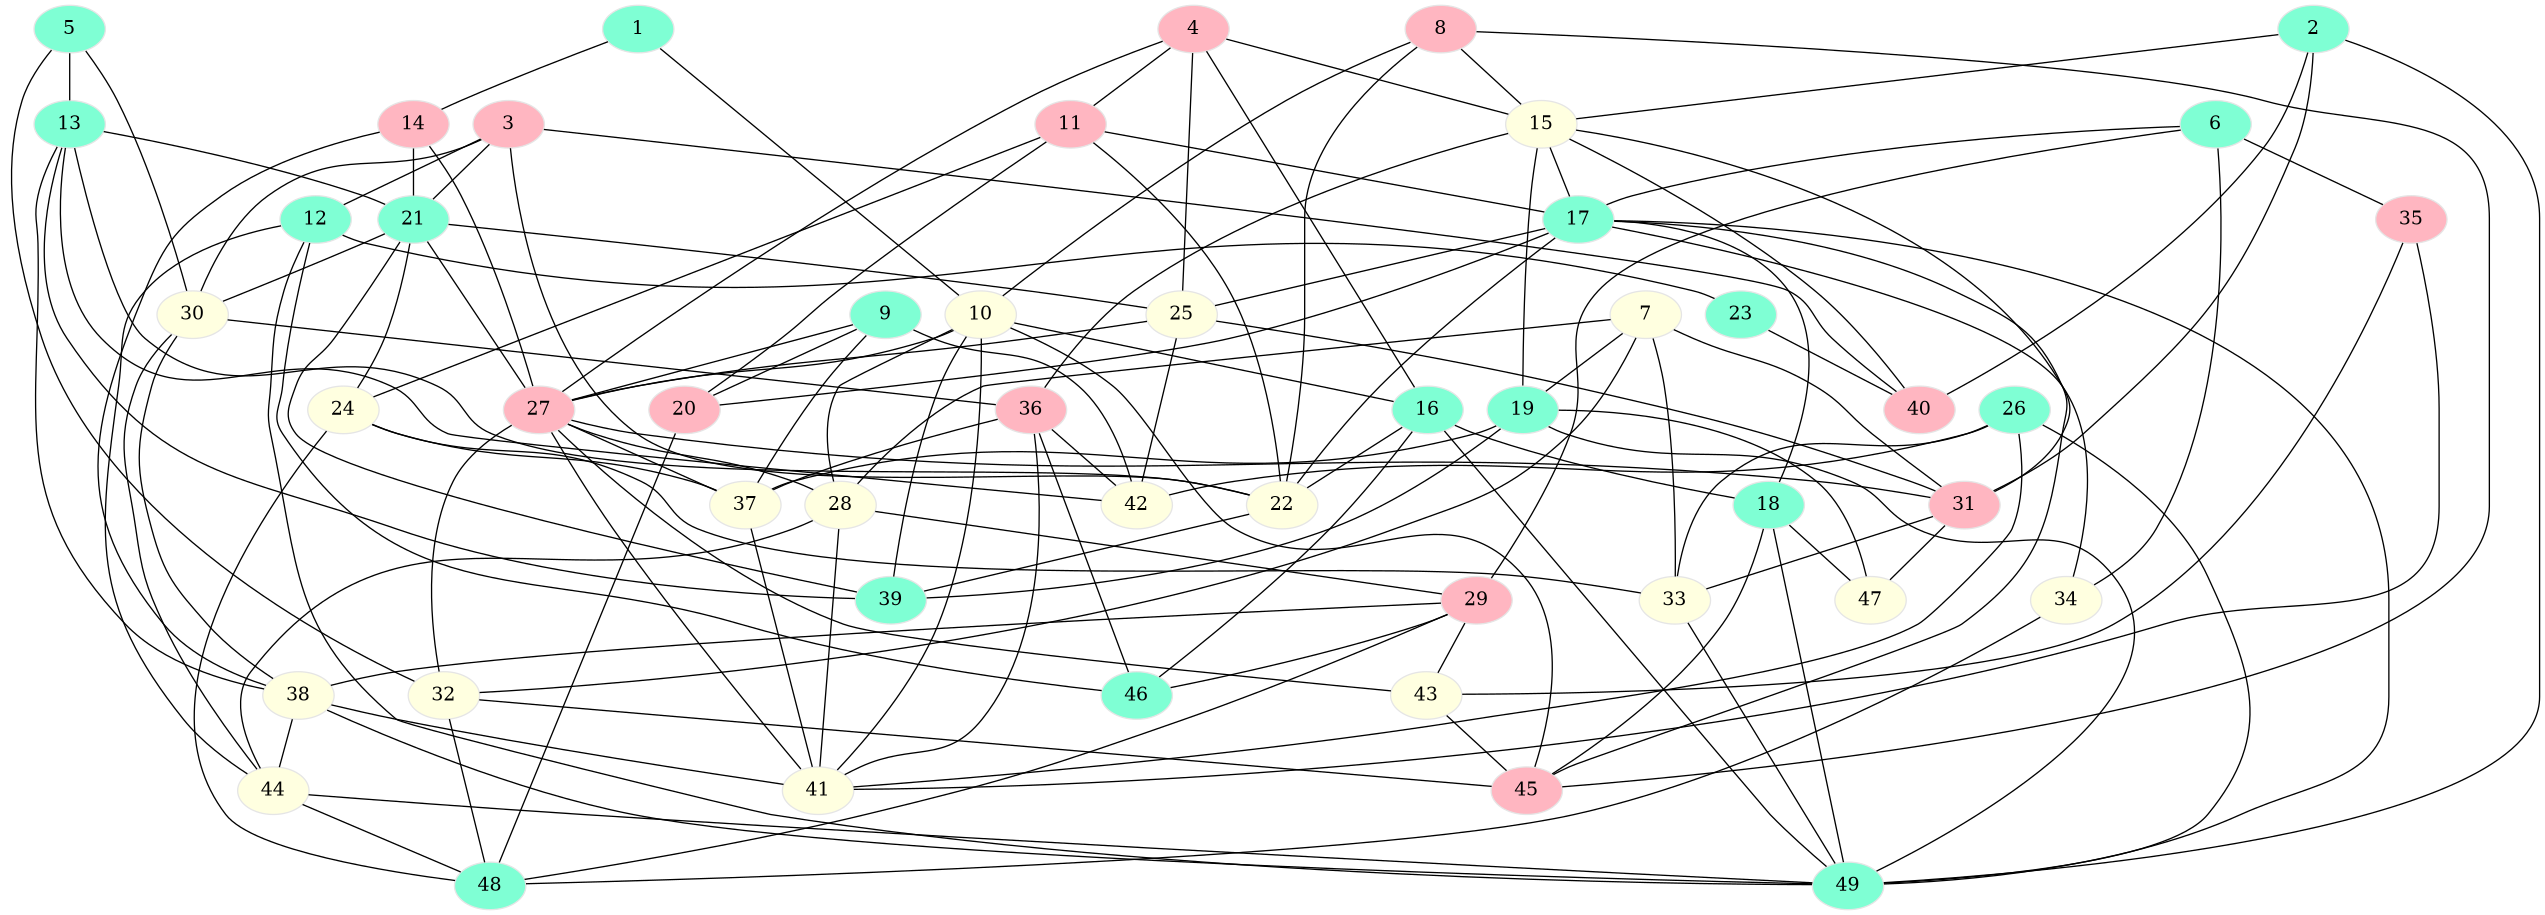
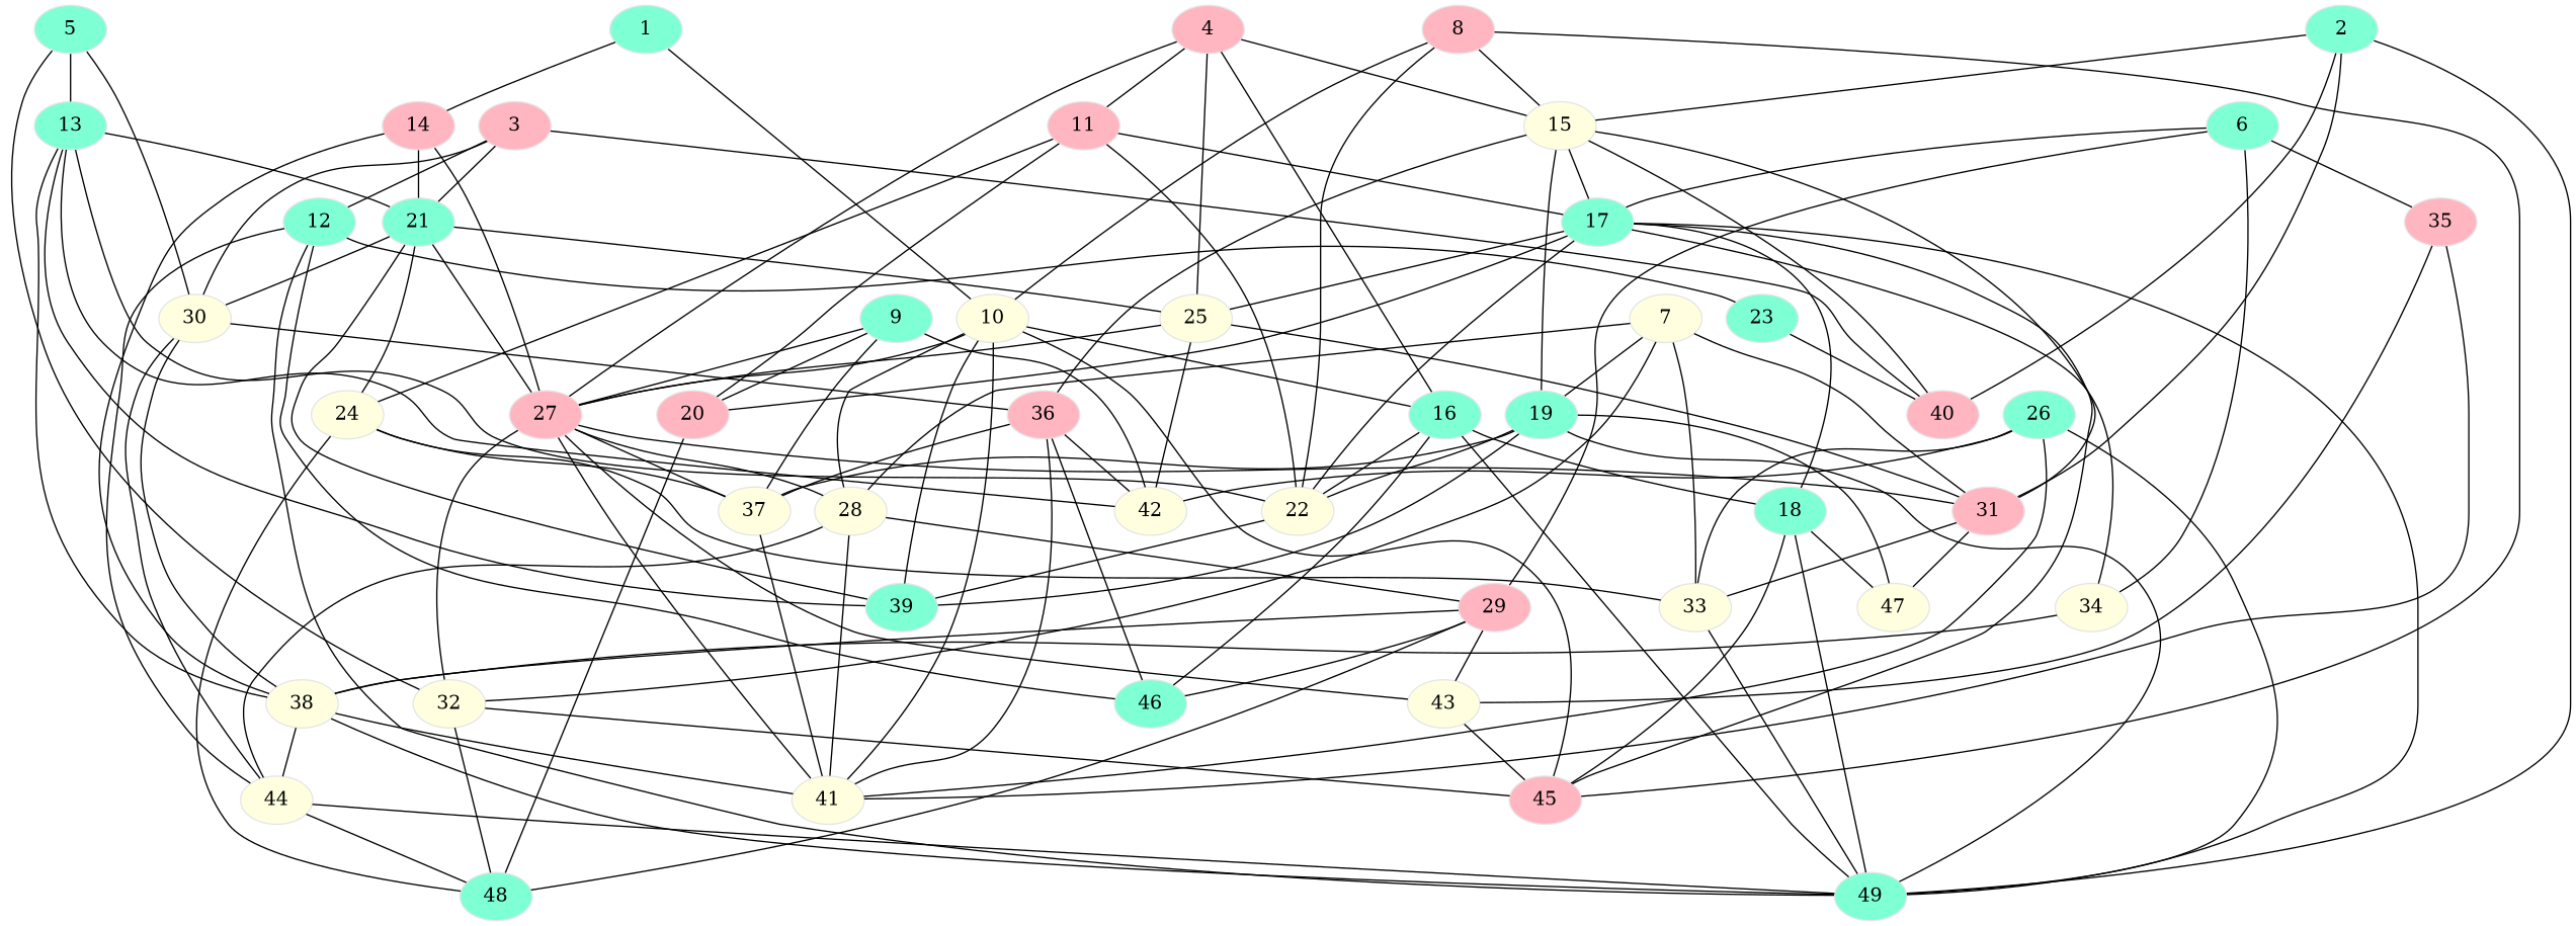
  graph {
    node [color=gray90 fillcolor=aquamarine style=filled]
    edge [weight=1.0]
    1
    10 [fillcolor=lightyellow]
    14 [fillcolor=lightpink]
    16
    27 [fillcolor=lightpink]
    28 [fillcolor=lightyellow]
    45 [fillcolor=lightpink]
    39
    41 [fillcolor=lightyellow]
    21
    38 [fillcolor=lightyellow]
    2
    15 [fillcolor=lightyellow]
    31 [fillcolor=lightpink]
    40 [fillcolor=lightpink]
    49
    17
    19
    36 [fillcolor=lightpink]
    33 [fillcolor=lightyellow]
    47 [fillcolor=lightyellow]
    3 [fillcolor=lightpink]
    12
    22 [fillcolor=lightyellow]
    30 [fillcolor=lightyellow]
    23
    44 [fillcolor=lightyellow]
    46
    25 [fillcolor=lightyellow]
    24 [fillcolor=lightyellow]
    4 [fillcolor=lightpink]
    11 [fillcolor=lightpink]
    20 [fillcolor=lightpink]
    18
    42 [fillcolor=lightyellow]
    32 [fillcolor=lightyellow]
    37 [fillcolor=lightyellow]
    43 [fillcolor=lightyellow]
    5
    13
    48
    6
    29 [fillcolor=lightpink]
    34 [fillcolor=lightyellow]
    35 [fillcolor=lightpink]
    7 [fillcolor=lightyellow]
    8 [fillcolor=lightpink]
    9
    26
    1 -- 10
    1 -- 14
    10 -- 16
    10 -- 27
    10 -- 28
    10 -- 45
    10 -- 39
    10 -- 41
    14 -- 27
    14 -- 21
    14 -- 38
    16 -- 49
    16 -- 22
    16 -- 46
    16 -- 18
    27 -- 28
    27 -- 41 [weight=2.0]
    27 -- 31
    27 -- 32
    27 -- 37 [weight=2.0]
    27 -- 43
    28 -- 41
    28 -- 44
    28 -- 29
    21 -- 27
    21 -- 39
    21 -- 30
    21 -- 25
    21 -- 24
    38 -- 41
    38 -- 49 [weight=2.0]
    38 -- 44
    2 -- 15
    2 -- 31
    2 -- 40
    2 -- 49
    15 -- 31
    15 -- 40
    15 -- 17
    15 -- 19
    15 -- 36
    31 -- 33
    31 -- 47 [weight=2.0]
    17 -- 45
    17 -- 49
    17 -- 22
    17 -- 25
    17 -- 20
    17 -- 18
    17 -- 34
    19 -- 39
    19 -- 49
    19 -- 47
    19 -- 37
    36 -- 41
    36 -- 46
    36 -- 42
    36 -- 37
    33 -- 49 [weight=2.0]
    3 -- 21
    3 -- 40
    3 -- 12
-   3 -- 22
+   19 -- 22
    3 -- 30
    12 -- 49
    12 -- 23
    12 -- 44
    12 -- 46
    22 -- 39
    30 -- 38
    30 -- 36 [weight=2.0]
    30 -- 44
    23 -- 40
    44 -- 49
    44 -- 48
    25 -- 27 [weight=2.0]
    25 -- 31
    25 -- 42
    24 -- 33
    24 -- 37 [weight=2.0]
    24 -- 48
    4 -- 16
    4 -- 27
    4 -- 15
    4 -- 25
    4 -- 11
    11 -- 17
    11 -- 22
    11 -- 24
    11 -- 20
    20 -- 48
    18 -- 45
    18 -- 49
    18 -- 47
    32 -- 45 [weight=2.0]
    32 -- 48
    37 -- 41
    43 -- 45
    5 -- 30
    5 -- 32
    5 -- 13
    13 -- 39
    13 -- 21 [weight=2.0]
    13 -- 38
    13 -- 22
    13 -- 42
    6 -- 17
    6 -- 29
    6 -- 34
    6 -- 35 [weight=2.0]
    29 -- 38
    29 -- 46
    29 -- 43
    29 -- 48
-   34 -- 48
+   34 -- 38
    35 -- 41
    35 -- 43
    7 -- 28
    7 -- 31
    7 -- 19
    7 -- 33
    7 -- 32
    8 -- 10
    8 -- 45
    8 -- 15
    8 -- 22
    9 -- 27
    9 -- 20
    9 -- 42
    9 -- 37
    26 -- 41
    26 -- 49
    26 -- 33
    26 -- 42
  }
